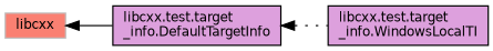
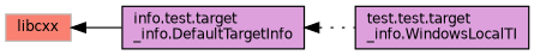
  digraph {
    rankdir=LR
    node [color=black fillcolor=plum fontname=Helvetica fontsize=10 shape=record style=filled]
    edge [color=black dir=back fontname=Helvetica fontsize=10 labelfontname=Helvetica labelfontsize=10]
-   n1 [fontcolor=black height=0.2 label="libcxx.test.target\l_info.WindowsLocalTI" width=0.4]
-   n2 [height=0.2 label="libcxx.test.target\l_info.DefaultTargetInfo" width=0.4]
+   n1 [fontcolor=black height=0.2 label="test.test.target\l_info.WindowsLocalTI" width=0.4]
+   n2 [height=0.2 label="info.test.target\l_info.DefaultTargetInfo" width=0.4]
    n3 [color=grey75 fillcolor=salmon height=0.2 label=libcxx width=0.4]
    n2 -> n1 [style=dotted]
    n3 -> n2 [style=solid]
  }
